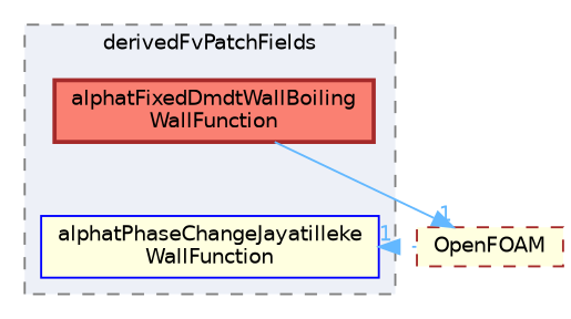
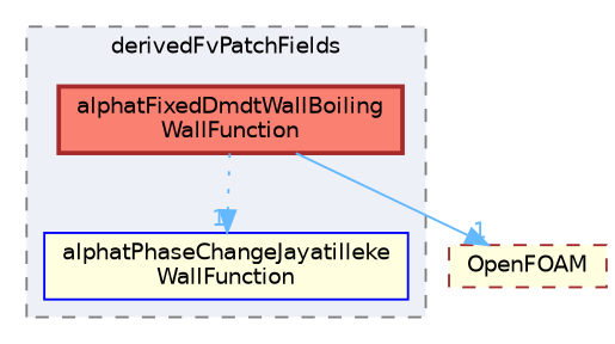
  digraph {
    compound=true
    node [color=brown fillcolor=lightyellow fontname=Helvetica fontsize=10 shape=box]
    edge [color=steelblue1 fontcolor=steelblue1 fontname=Helvetica fontsize=10 headlabel=1 labeldistance=1.5 labelfontname=Helvetica labelfontsize=10]
    n1 [color=blue height=0.2 label="alphatPhaseChangeJayatilleke\lWallFunction" style=filled width=0.4]
    n2 [fillcolor=salmon height=0.2 label="alphatFixedDmdtWallBoiling\lWallFunction" style="filled,bold" width=0.4]
    n3 [height=0.2 label=OpenFOAM style="filled,dashed" width=0.4]
    subgraph cluster_1 {
      bgcolor="#edf0f7"
      fontname=Helvetica
      fontsize=10
      label=derivedFvPatchFields
      pencolor=grey50
      style="filled,dashed"
      n1
      n2
    }
-   n3 -> n1 [style=dotted]
+   n2 -> n1 [style=dotted]
    n2 -> n3 [style=solid]
  }
